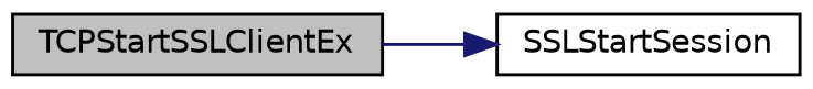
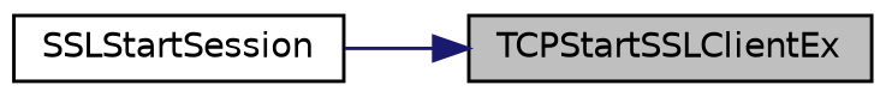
  digraph {
    rankdir=LR
    node [color=black fontname=Helvetica fontsize=10 shape=record style=filled]
    n1 [fillcolor=grey75 fontcolor=black height=0.2 label=TCPStartSSLClientEx width=0.4]
    n2 [fillcolor=white height=0.2 label=SSLStartSession width=0.4]
-   n1 -> n2 [color=midnightblue fontname=Helvetica fontsize=10 labelfontname=Helvetica labelfontsize=10 style=solid]
+   n2 -> n1 [color=midnightblue fontname=Helvetica fontsize=10 labelfontname=Helvetica labelfontsize=10 style=solid]
  }
